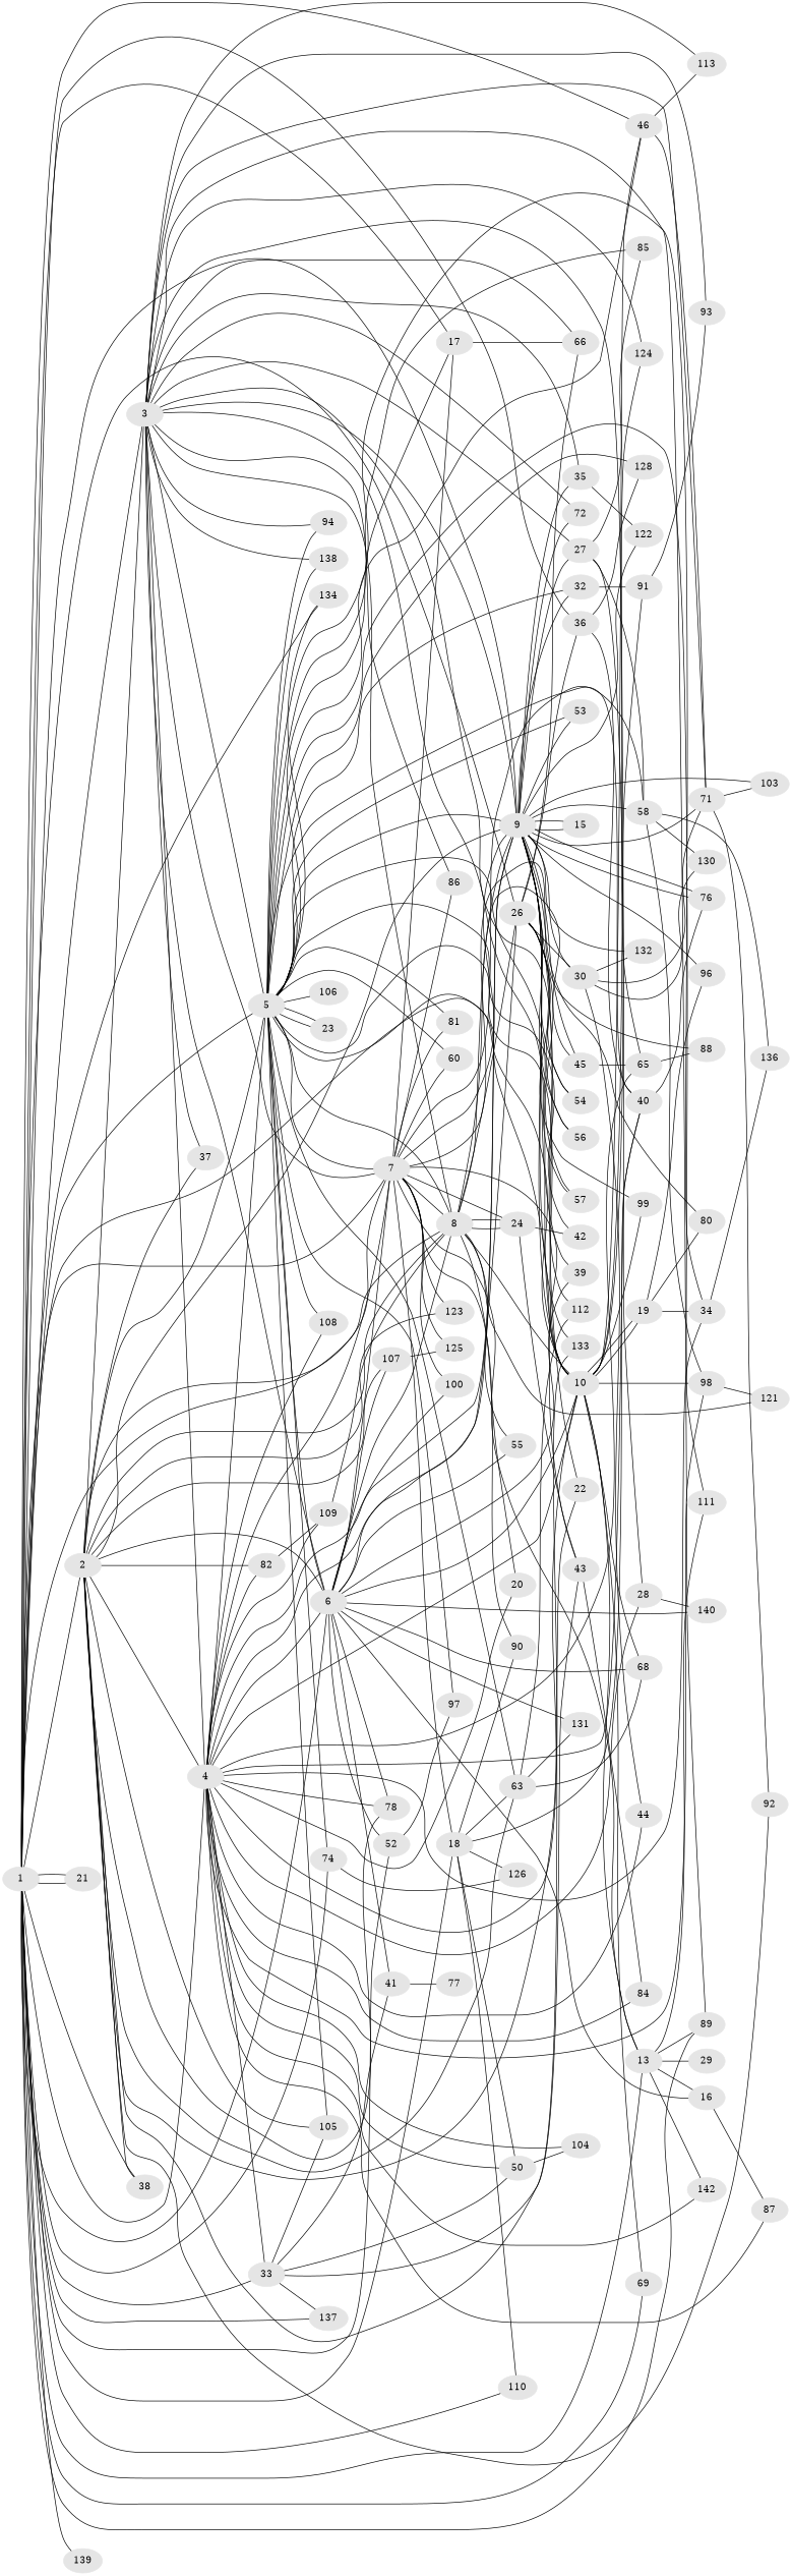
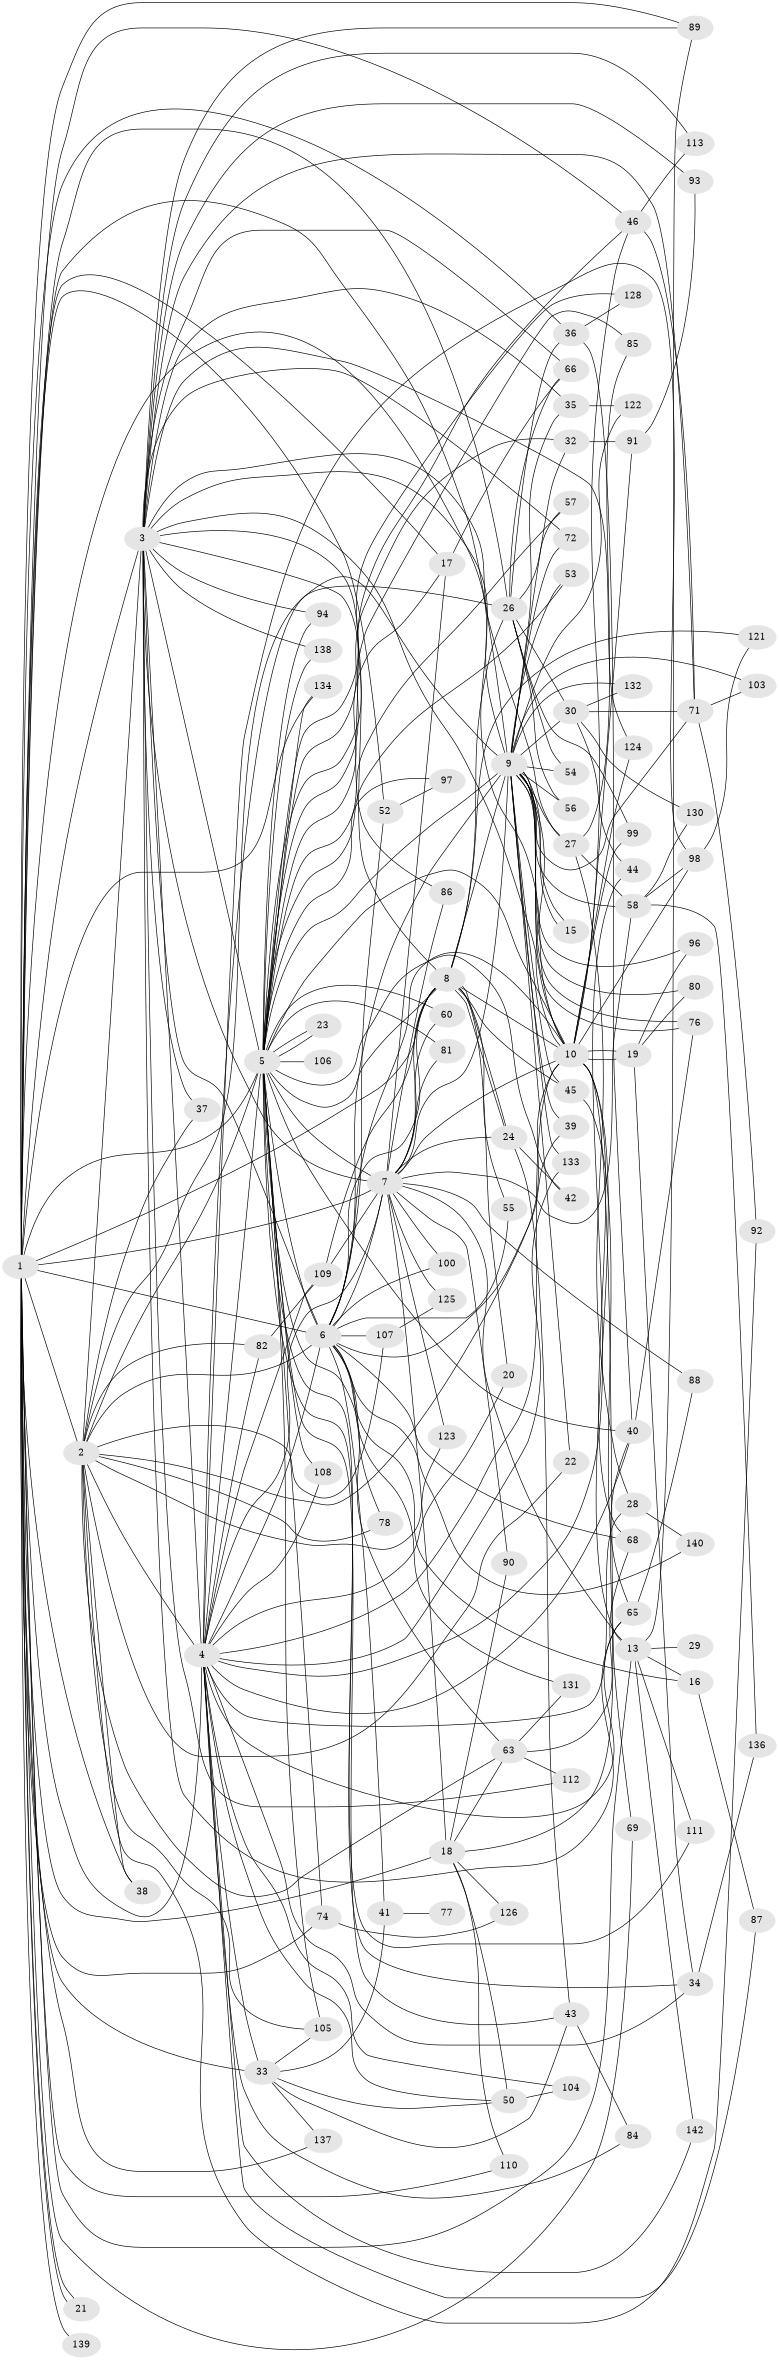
  graph {
    rankdir=LR
    node [color=gray90 style=filled]
    1 [super="+47"]
    2 [super="+11"]
    3 [super="+95"]
    4 [super="+67"]
    5 [super="+12"]
    6 [super="+114"]
    7 [super="+48"]
    8 [super="+25"]
    9 [super="+14"]
    10 [super="+75"]
    13 [super="+70"]
    17 [super="+31"]
    18 [super="+62"]
    21 [super="+119"]
    26 [super="+49"]
    33 [super="+61"]
    36 [super="+101"]
    38
    46 [super="+141"]
    52
    69
    74
    89 [super="+117"]
    110
    134
    137
    139
    22
    37
    63 [super="+64"]
    78 [super="+79"]
    82
    92
    105 [super="+115"]
    107
    123
    27
    35
    65 [super="+135"]
    66 [super="+129"]
    71 [super="+127"]
    72
    86
    93
    94
    112
    113
    124
    138
    20
    28
    34 [super="+51"]
    40 [super="+83"]
    44
    50 [super="+73"]
    84
    87
    98 [super="+120"]
    104
    108
    109
    133
    142
    23
    32
    42
    43 [super="+59"]
    53
    57
    60
    81
    85
    97
    106
    111
    128
    16
    39
    41
    55
    68 [super="+118"]
    100
    131
    140
    24
    58 [super="+102"]
    88
    90
    125
    45
    121
    15
    30 [super="+116"]
    54
    56
    76
    80
    96
    103
    122
    132
    19
    91
    99
    29
    126
    136
    77
    130
    1 -- 2
    1 -- 3
    1 -- 4
    1 -- 5 [weight=2]
    1 -- 6
    1 -- 7
    1 -- 8
    1 -- 9
    1 -- 10
    1 -- 13
    1 -- 17
    1 -- 18
    1 -- 21
    1 -- 21
    1 -- 26
    1 -- 33
    1 -- 36
    1 -- 38
    1 -- 46
    1 -- 52
    1 -- 69
    1 -- 74
    1 -- 89
    1 -- 110
    1 -- 134
    1 -- 137
    1 -- 139
    2 -- 3
    2 -- 4
    2 -- 5
    2 -- 6
-   2 -- 7
-   2 -- 8
+   109 -- 7
    2 -- 9
    2 -- 10
    2 -- 38
    2 -- 22
    2 -- 37
    2 -- 63
    2 -- 78
    2 -- 82
    2 -- 92
    2 -- 105
    2 -- 107
    2 -- 123
    3 -- 4
    3 -- 5
    3 -- 6
    3 -- 7
    3 -- 8
    3 -- 9 [weight=2]
    3 -- 10
    3 -- 89
    3 -- 37
    3 -- 27
    3 -- 35
    3 -- 65
    3 -- 66
    3 -- 71
    3 -- 72
    3 -- 86
    3 -- 93
    3 -- 94
    3 -- 112
    3 -- 113
    3 -- 124
    3 -- 138
    4 -- 5
    4 -- 6
    4 -- 7
-   4 -- 9
    4 -- 10 [weight=2]
    4 -- 26
    4 -- 33
-   4 -- 78
    4 -- 82
    4 -- 65
    4 -- 20
    4 -- 28
    4 -- 34 [weight=2]
    4 -- 40
    4 -- 44
    4 -- 50
    4 -- 84
    4 -- 87
    4 -- 98
    4 -- 104
    4 -- 108
    4 -- 109
    4 -- 133
    4 -- 142
    5 -- 6 [weight=2]
    5 -- 7
    5 -- 8
    5 -- 9
    5 -- 10
    5 -- 17
    5 -- 46
    5 -- 74
    5 -- 134
    5 -- 63
    5 -- 105
    5 -- 94
    5 -- 138
    5 -- 34
    5 -- 40
    5 -- 108
    5 -- 23
    5 -- 23
    5 -- 32
    5 -- 42
    5 -- 43
    5 -- 53
    5 -- 57
    5 -- 60
    5 -- 81
    5 -- 85
    5 -- 97
    5 -- 106 [weight=2]
    5 -- 111
    5 -- 128
    6 -- 7 [weight=2]
    6 -- 8
    6 -- 9
    6 -- 10
    6 -- 52
    6 -- 78
    6 -- 107
    6 -- 16
    6 -- 39
    6 -- 41
    6 -- 55
    6 -- 68
    6 -- 100
    6 -- 131
    6 -- 140
    7 -- 8
    7 -- 9
    7 -- 10
    7 -- 13
    7 -- 17
    7 -- 18
    7 -- 123
    7 -- 86
    7 -- 60
    7 -- 81
    7 -- 100
    7 -- 24
    7 -- 58
    7 -- 88
    7 -- 90
    7 -- 125
    8 -- 9 [weight=2]
    8 -- 10
    8 -- 26
    8 -- 20
    8 -- 55
    8 -- 24
    8 -- 24
    8 -- 45
    8 -- 121
    9 -- 10
    9 -- 22
    9 -- 27
    9 -- 35
    9 -- 71
    9 -- 72
    9 -- 133
    9 -- 32
    9 -- 53
    9 -- 39
    9 -- 58
    9 -- 45
    9 -- 15
    9 -- 15
    9 -- 30
    9 -- 54
    9 -- 56
    9 -- 76
    9 -- 76
    9 -- 80
    9 -- 96
    9 -- 103
    9 -- 122
    9 -- 132
    10 -- 13
    10 -- 46
    10 -- 69
    10 -- 124
    10 -- 98
    10 -- 68
    10 -- 19
    10 -- 19
    10 -- 91
    10 -- 99
    13 -- 89
    13 -- 142
    13 -- 111
    13 -- 16
    13 -- 29
    17 -- 66
    18 -- 110
    18 -- 63
    18 -- 40
    18 -- 50
    18 -- 90
    18 -- 126
    26 -- 36
    26 -- 66
    26 -- 57
    26 -- 30
    26 -- 54
    26 -- 56
    26 -- 99
    33 -- 137
    33 -- 105
    33 -- 50
    33 -- 43 [weight=2]
    33 -- 41
    36 -- 40
    36 -- 128
    46 -- 71
    46 -- 113
    52 -- 97
    74 -- 126
    63 -- 112
    63 -- 68
    63 -- 131
    82 -- 109
    107 -- 125
    27 -- 28
    27 -- 85
    27 -- 58
    35 -- 122
    65 -- 88
    71 -- 92
    71 -- 103
    28 -- 140
    34 -- 136
    40 -- 76
    50 -- 104
    98 -- 121
    109 -- 8
    32 -- 91
    43 -- 84
    16 -- 87
    41 -- 77
    24 -- 42
    24 -- 43
    58 -- 98
    58 -- 136
    58 -- 130
    45 -- 65
    30 -- 71
    30 -- 44
    30 -- 132
    30 -- 130
    19 -- 34
    19 -- 80
    19 -- 96
    91 -- 93
  }
